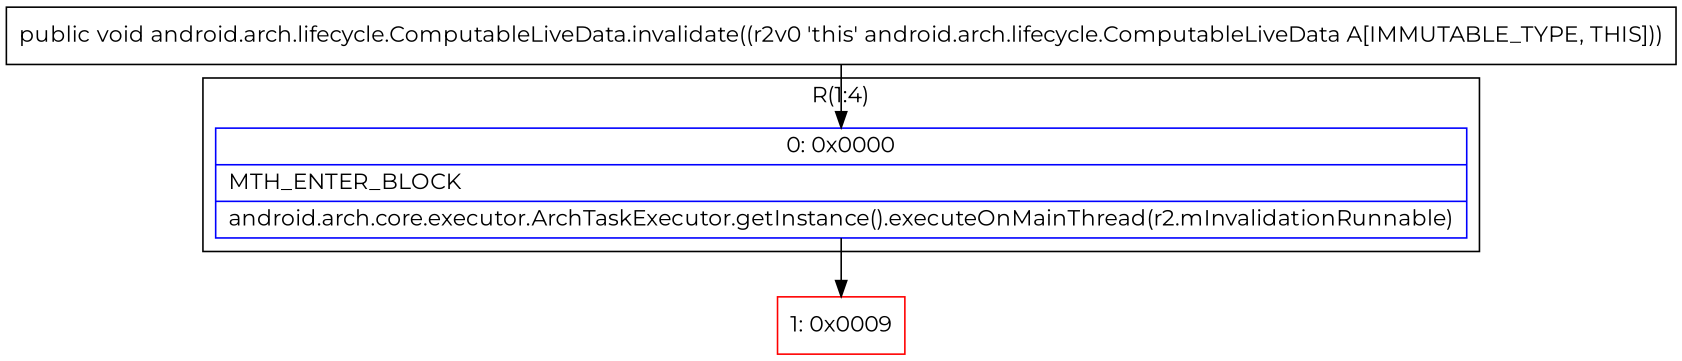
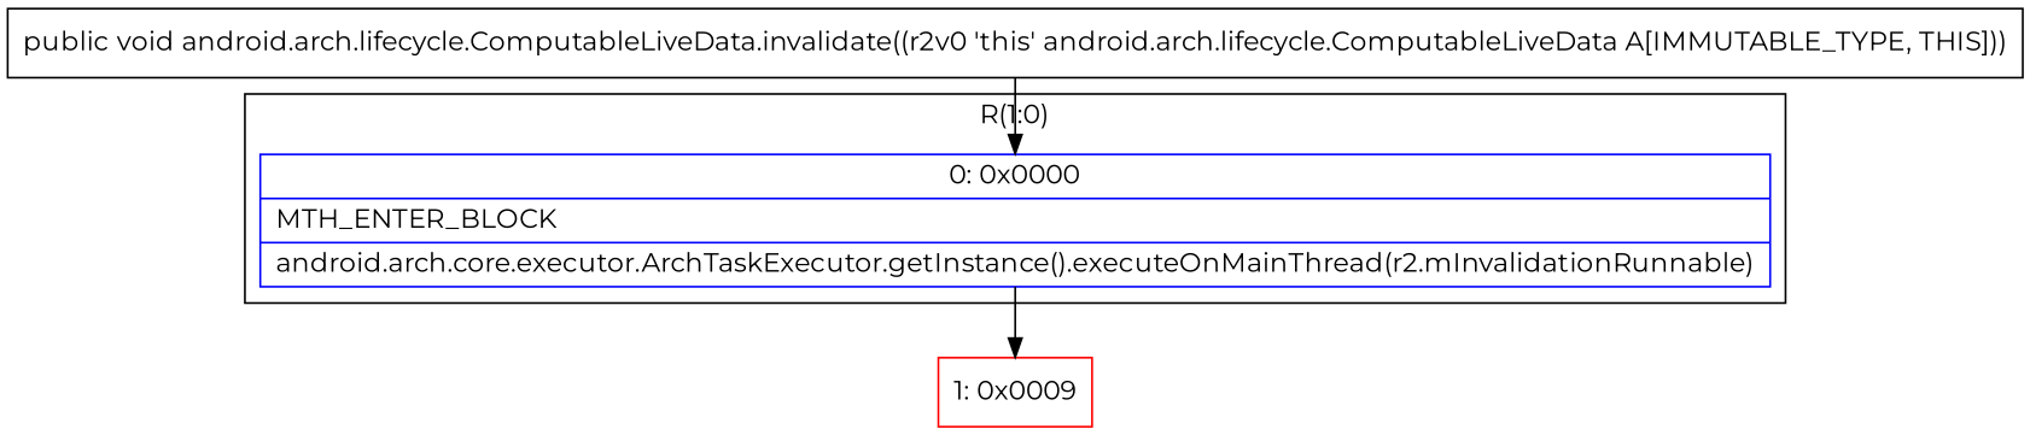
  digraph {
    fontname=Montserrat
    node [shape=record fontname=Montserrat]
    edge [fontname=Montserrat]
    n1 [color=blue label="{0\:\ 0x0000|MTH_ENTER_BLOCK\l|android.arch.core.executor.ArchTaskExecutor.getInstance().executeOnMainThread(r2.mInvalidationRunnable)\l}"]
    n2 [color=red label="{1\:\ 0x0009}"]
    n3 [label="{public void android.arch.lifecycle.ComputableLiveData.invalidate((r2v0 'this' android.arch.lifecycle.ComputableLiveData A[IMMUTABLE_TYPE, THIS])) }"]
    subgraph cluster_1 {
-     label="R(1:4)"
+     label="R(1:0)"
      n1
    }
    n1 -> n2
    n3 -> n1
  }
